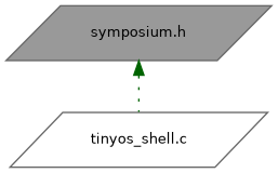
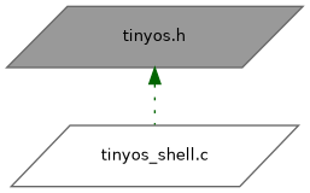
  digraph {
    node [fontname=Helvetica fontsize=10 shape=parallelogram style=filled]
-   n1 [color=gray40 fillcolor=grey60 fontcolor=black height=0.2 label="symposium.h" width=0.4]
+   n1 [color=gray40 fillcolor=grey60 fontcolor=black height=0.2 label="tinyos.h" width=0.4]
    n2 [color=grey40 fillcolor=white height=0.2 label="tinyos_shell.c" width=0.4]
    n1 -> n2 [color=darkgreen dir=back fontname=Helvetica fontsize=10 labelfontname=Helvetica labelfontsize=10 style=dotted]
  }
